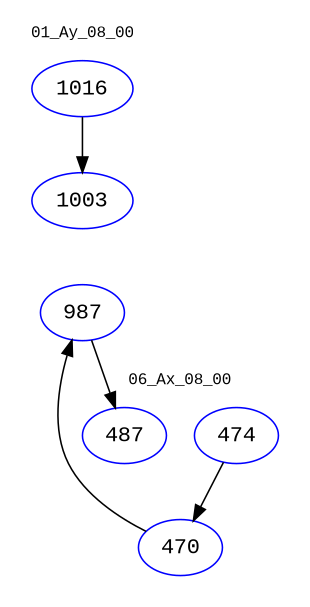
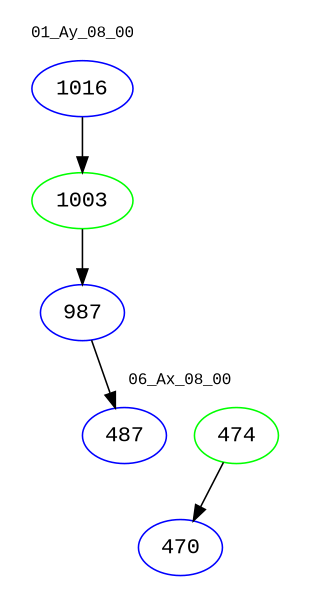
  digraph {
    fontname="Liberation Mono"
    node [color=blue fontname="Liberation Mono"]
    edge [color=black fontname="Liberation Mono"]
-   n1 [label=474]
+   n1 [color=green label=474]
    n2 [label=470]
    n3 [label=487]
-   n4 [label=1003]
+   n4 [color=green label=1003]
    n5 [label=987]
    n6 [label=1016]
    subgraph cluster_1 {
      color=white
      fontsize=10
      label="06_Ax_08_00"
      n1
      n2
      n3
    }
    subgraph cluster_2 {
      color=white
      fontsize=10
      label="01_Ay_08_00"
      n4
      n5
      n6
    }
    n1 -> n2
-   n2 -> n5
+   n4 -> n5
    n5 -> n3
    n6 -> n4
  }
